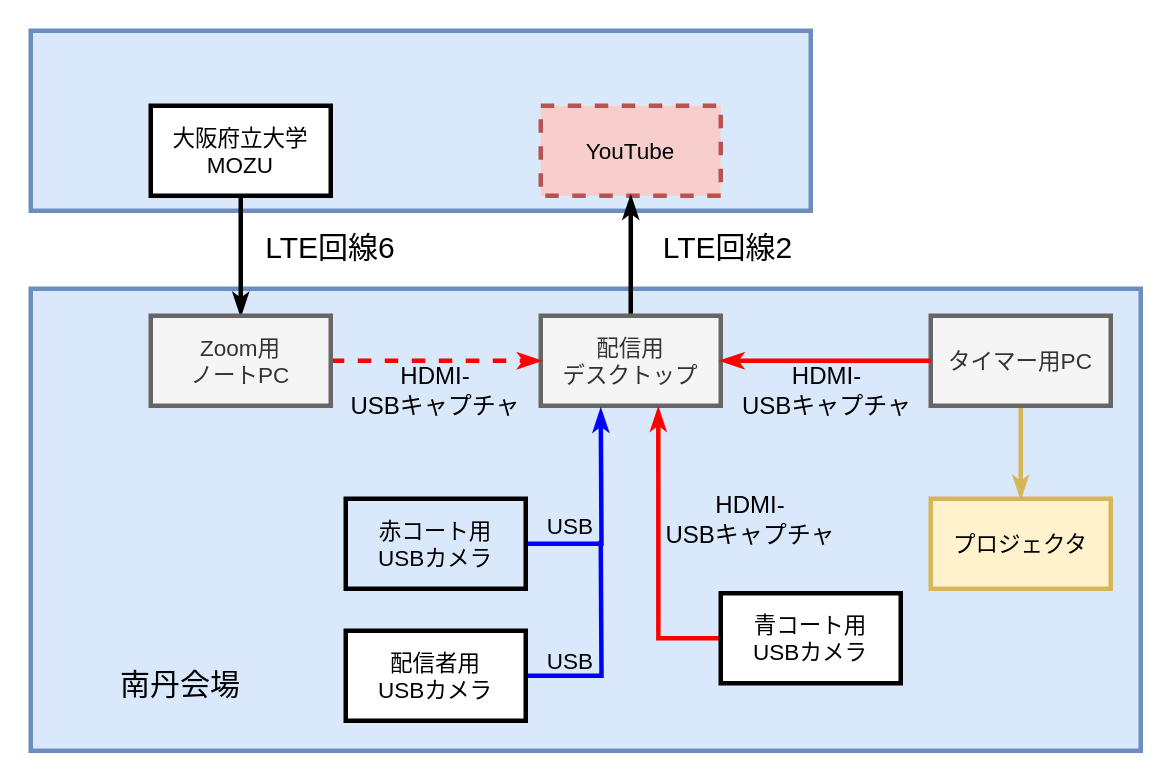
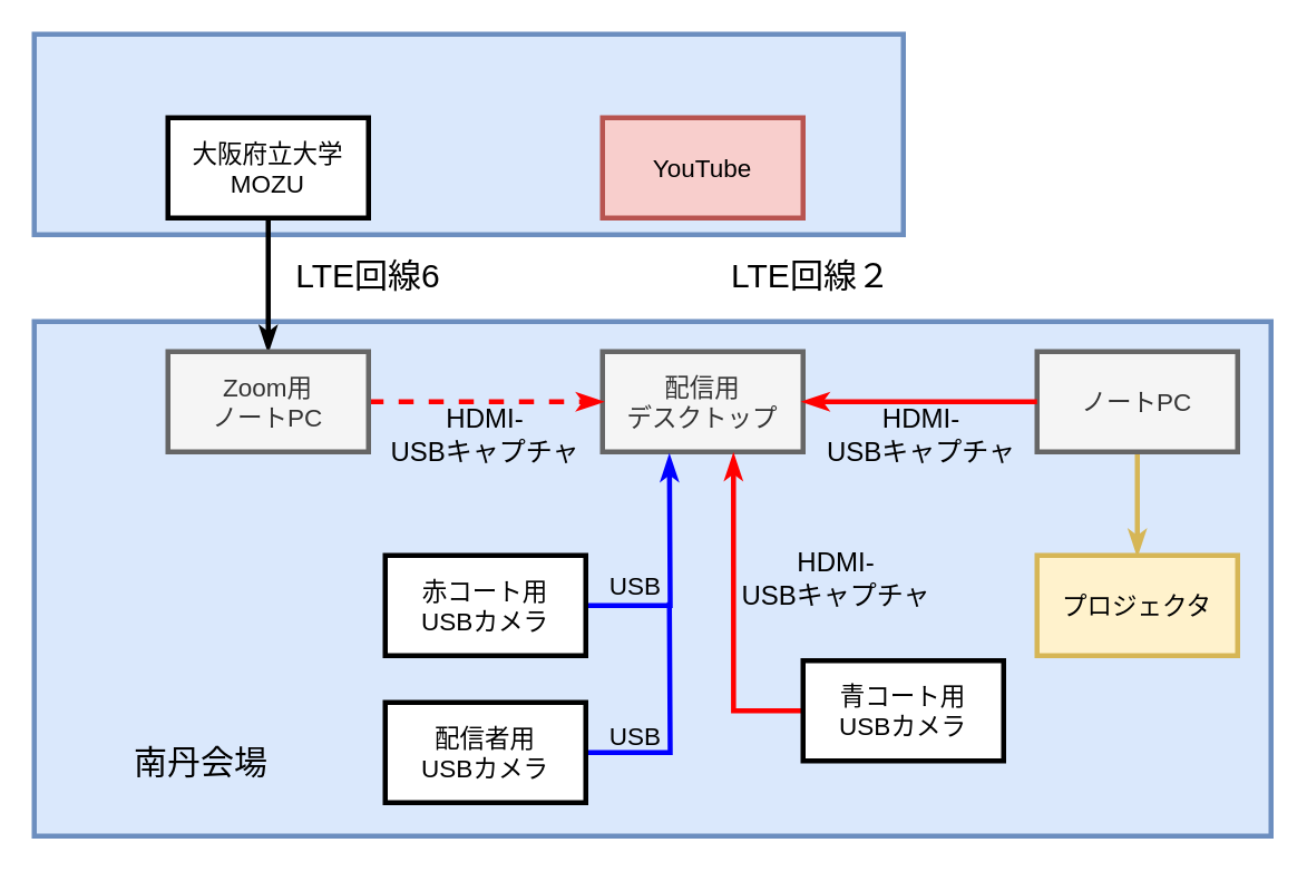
  <mxCell id="0" />
  <mxCell id="1" parent="0" />
  <mxCell id="2" value="" style="rounded=0;whiteSpace=wrap;html=1;fontSize=15;strokeWidth=3;fillColor=#dae8fc;strokeColor=#6c8ebf;" vertex="1" parent="1"><mxGeometry x="20" y="192" width="740" height="308" as="geometry" /></mxCell>
  <mxCell id="3" value="" style="rounded=0;whiteSpace=wrap;html=1;fontSize=15;strokeWidth=3;fillColor=#dae8fc;strokeColor=#6c8ebf;" vertex="1" parent="1"><mxGeometry x="20" y="20" width="520" height="120" as="geometry" /></mxCell>
- <mxCell id="4" value="&lt;font style=&quot;font-size: 15px;&quot;&gt;YouTube&lt;/font&gt;" style="rounded=0;whiteSpace=wrap;html=1;strokeWidth=3;fillColor=#f8cecc;strokeColor=#b85450;fontSize=15;dashed=1;" vertex="1" parent="1"><mxGeometry x="360" y="70" width="120" height="60" as="geometry" /></mxCell>
- <mxCell id="5" style="edgeStyle=orthogonalEdgeStyle;rounded=0;orthogonalLoop=1;jettySize=auto;html=1;entryX=0.5;entryY=1;entryDx=0;entryDy=0;strokeWidth=3;endArrow=classicThin;endFill=1;" edge="1" parent="1" source="6" target="4"><mxGeometry relative="1" as="geometry" /></mxCell>
+ <mxCell id="4" value="&lt;font style=&quot;font-size: 15px;&quot;&gt;YouTube&lt;/font&gt;" style="rounded=0;whiteSpace=wrap;html=1;strokeWidth=3;fillColor=#f8cecc;strokeColor=#b85450;fontSize=15;" vertex="1" parent="1"><mxGeometry x="360" y="70" width="120" height="60" as="geometry" /></mxCell>
  <mxCell id="6" value="&lt;span style=&quot;font-size: 15px&quot;&gt;配信用&lt;br&gt;デスクトップ&lt;br&gt;&lt;/span&gt;" style="rounded=0;whiteSpace=wrap;html=1;strokeWidth=3;fillColor=#f5f5f5;strokeColor=#666666;fontColor=#333333;" vertex="1" parent="1"><mxGeometry x="360" y="210" width="120" height="60" as="geometry" /></mxCell>
- <mxCell id="7" value="&lt;font style=&quot;font-size: 20px&quot;&gt;LTE回線2&lt;/font&gt;" style="text;html=1;strokeColor=none;fillColor=none;align=center;verticalAlign=middle;whiteSpace=wrap;rounded=0;" vertex="1" parent="1"><mxGeometry x="435" y="154" width="100" height="20" as="geometry" /></mxCell>
+ <mxCell id="7" value="&lt;font style=&quot;font-size: 20px&quot;&gt;LTE回線２&lt;/font&gt;" style="text;html=1;strokeColor=none;fillColor=none;align=center;verticalAlign=middle;whiteSpace=wrap;rounded=0;" vertex="1" parent="1"><mxGeometry x="435" y="154" width="100" height="20" as="geometry" /></mxCell>
  <mxCell id="8" style="edgeStyle=orthogonalEdgeStyle;rounded=0;orthogonalLoop=1;jettySize=auto;html=1;endArrow=classicThin;endFill=1;strokeWidth=3;entryX=0.5;entryY=0;entryDx=0;entryDy=0;" edge="1" parent="1" source="9" target="11"><mxGeometry relative="1" as="geometry"><mxPoint x="120" y="210" as="targetPoint" /></mxGeometry></mxCell>
  <mxCell id="9" value="大阪府立大学&lt;br style=&quot;font-size: 15px;&quot;&gt;MOZU" style="rounded=0;whiteSpace=wrap;html=1;strokeWidth=3;fontSize=15;" vertex="1" parent="1"><mxGeometry x="100" y="70" width="120" height="60" as="geometry" /></mxCell>
  <mxCell id="10" style="edgeStyle=orthogonalEdgeStyle;rounded=0;orthogonalLoop=1;jettySize=auto;html=1;exitX=1;exitY=0.5;exitDx=0;exitDy=0;endArrow=classicThin;endFill=1;strokeWidth=3;strokeColor=#FF0000;dashed=1;" edge="1" parent="1" source="11" target="6"><mxGeometry relative="1" as="geometry" /></mxCell>
  <mxCell id="11" value="&lt;span style=&quot;font-size: 15px&quot;&gt;Zoom用&lt;br&gt;ノートPC&lt;br&gt;&lt;/span&gt;" style="rounded=0;whiteSpace=wrap;html=1;strokeWidth=3;fillColor=#f5f5f5;strokeColor=#666666;fontColor=#333333;" vertex="1" parent="1"><mxGeometry x="100" y="210" width="120" height="60" as="geometry" /></mxCell>
  <mxCell id="12" value="&lt;font style=&quot;font-size: 20px&quot;&gt;LTE回線6&lt;/font&gt;" style="text;html=1;strokeColor=none;fillColor=none;align=center;verticalAlign=middle;whiteSpace=wrap;rounded=0;" vertex="1" parent="1"><mxGeometry x="170" y="154" width="100" height="20" as="geometry" /></mxCell>
  <mxCell id="13" value="&lt;font style=&quot;font-size: 16px&quot;&gt;HDMI-&lt;br&gt;USBキャプチャ&lt;br&gt;&lt;/font&gt;" style="text;html=1;strokeColor=none;fillColor=none;align=center;verticalAlign=middle;whiteSpace=wrap;rounded=0;" vertex="1" parent="1"><mxGeometry x="225" y="242" width="130" height="36" as="geometry" /></mxCell>
  <mxCell id="14" style="edgeStyle=orthogonalEdgeStyle;rounded=0;orthogonalLoop=1;jettySize=auto;html=1;fontSize=15;endArrow=classicThin;endFill=1;strokeColor=#d6b656;strokeWidth=3;fillColor=#fff2cc;entryX=0.5;entryY=0;entryDx=0;entryDy=0;" edge="1" parent="1" source="15" target="16"><mxGeometry relative="1" as="geometry"><mxPoint x="640" y="330" as="targetPoint" /></mxGeometry></mxCell>
- <mxCell id="15" value="&lt;font style=&quot;font-size: 15px;&quot;&gt;タイマー用PC&lt;/font&gt;" style="rounded=0;whiteSpace=wrap;html=1;strokeWidth=3;fontSize=15;fillColor=#f5f5f5;strokeColor=#666666;fontColor=#333333;" vertex="1" parent="1"><mxGeometry x="620" y="210" width="120" height="60" as="geometry" /></mxCell>
+ <mxCell id="15" value="&lt;font style=&quot;font-size: 15px;&quot;&gt;ノートPC&lt;/font&gt;" style="rounded=0;whiteSpace=wrap;html=1;strokeWidth=3;fontSize=15;fillColor=#f5f5f5;strokeColor=#666666;fontColor=#333333;" vertex="1" parent="1"><mxGeometry x="620" y="210" width="120" height="60" as="geometry" /></mxCell>
  <mxCell id="16" value="&lt;font style=&quot;font-size: 15px&quot;&gt;プロジェクタ&lt;/font&gt;" style="rounded=0;whiteSpace=wrap;html=1;strokeWidth=3;fontSize=15;fillColor=#fff2cc;strokeColor=#d6b656;" vertex="1" parent="1"><mxGeometry x="620" y="332" width="120" height="60" as="geometry" /></mxCell>
  <mxCell id="17" value="&lt;font style=&quot;font-size: 16px&quot;&gt;HDMI-&lt;br&gt;USBキャプチャ&lt;br&gt;&lt;/font&gt;" style="text;html=1;strokeColor=none;fillColor=none;align=center;verticalAlign=middle;whiteSpace=wrap;rounded=0;" vertex="1" parent="1"><mxGeometry x="486" y="242" width="130" height="36" as="geometry" /></mxCell>
  <mxCell id="18" style="edgeStyle=orthogonalEdgeStyle;rounded=0;orthogonalLoop=1;jettySize=auto;html=1;endArrow=classicThin;endFill=1;strokeWidth=3;strokeColor=#FF0000;entryX=1;entryY=0.5;entryDx=0;entryDy=0;" edge="1" parent="1" source="15" target="6"><mxGeometry relative="1" as="geometry"><mxPoint x="230" y="250" as="sourcePoint" /><mxPoint x="370" y="250" as="targetPoint" /></mxGeometry></mxCell>
  <mxCell id="19" style="edgeStyle=orthogonalEdgeStyle;rounded=0;orthogonalLoop=1;jettySize=auto;html=1;fontSize=15;endArrow=classicThin;endFill=1;strokeWidth=3;exitX=1;exitY=0.5;exitDx=0;exitDy=0;strokeColor=#0000FF;" edge="1" parent="1" source="20"><mxGeometry relative="1" as="geometry"><mxPoint x="400" y="272" as="targetPoint" /></mxGeometry></mxCell>
- <mxCell id="20" value="赤コート用&lt;br&gt;USBカメラ" style="rounded=0;whiteSpace=wrap;html=1;fontSize=15;strokeWidth=3;fillColor=#dae8fc;" vertex="1" parent="1"><mxGeometry x="230" y="332" width="120" height="60" as="geometry" /></mxCell>
+ <mxCell id="20" value="赤コート用&lt;br&gt;USBカメラ" style="rounded=0;whiteSpace=wrap;html=1;fontSize=15;strokeWidth=3;" vertex="1" parent="1"><mxGeometry x="230" y="332" width="120" height="60" as="geometry" /></mxCell>
  <mxCell id="21" style="edgeStyle=orthogonalEdgeStyle;rounded=0;orthogonalLoop=1;jettySize=auto;html=1;fontSize=15;endArrow=none;endFill=0;strokeWidth=3;strokeColor=#0000FF;" edge="1" parent="1" source="22"><mxGeometry relative="1" as="geometry"><mxPoint x="400" y="360" as="targetPoint" /></mxGeometry></mxCell>
  <mxCell id="22" value="配信者用&lt;br&gt;USBカメラ" style="rounded=0;whiteSpace=wrap;html=1;fontSize=15;strokeWidth=3;" vertex="1" parent="1"><mxGeometry x="230" y="420" width="120" height="60" as="geometry" /></mxCell>
  <mxCell id="23" value="USB" style="text;html=1;strokeColor=none;fillColor=none;align=center;verticalAlign=middle;whiteSpace=wrap;rounded=0;fontSize=15;" vertex="1" parent="1"><mxGeometry x="360" y="340" width="40" height="20" as="geometry" /></mxCell>
  <mxCell id="24" value="USB" style="text;html=1;strokeColor=none;fillColor=none;align=center;verticalAlign=middle;whiteSpace=wrap;rounded=0;fontSize=15;" vertex="1" parent="1"><mxGeometry x="360" y="430" width="40" height="20" as="geometry" /></mxCell>
  <mxCell id="25" style="edgeStyle=orthogonalEdgeStyle;rounded=0;orthogonalLoop=1;jettySize=auto;html=1;entryX=0.653;entryY=1.023;entryDx=0;entryDy=0;entryPerimeter=0;fontSize=15;endArrow=classicThin;endFill=1;strokeWidth=3;exitX=0;exitY=0.5;exitDx=0;exitDy=0;strokeColor=#FF0000;" edge="1" parent="1" source="26" target="6"><mxGeometry relative="1" as="geometry" /></mxCell>
  <mxCell id="26" value="青コート用&lt;br&gt;USBカメラ" style="rounded=0;whiteSpace=wrap;html=1;fontSize=15;strokeWidth=3;" vertex="1" parent="1"><mxGeometry x="480" y="395" width="120" height="60" as="geometry" /></mxCell>
  <mxCell id="27" value="&lt;font style=&quot;font-size: 16px&quot;&gt;HDMI-&lt;br&gt;USBキャプチャ&lt;br&gt;&lt;/font&gt;" style="text;html=1;strokeColor=none;fillColor=none;align=center;verticalAlign=middle;whiteSpace=wrap;rounded=0;" vertex="1" parent="1"><mxGeometry x="435" y="328" width="130" height="36" as="geometry" /></mxCell>
  <mxCell id="28" value="&lt;span style=&quot;font-size: 20px&quot;&gt;南丹会場&lt;/span&gt;" style="text;html=1;strokeColor=none;fillColor=none;align=center;verticalAlign=middle;whiteSpace=wrap;rounded=0;" vertex="1" parent="1"><mxGeometry x="40" y="440" width="160" height="30" as="geometry" /></mxCell>
